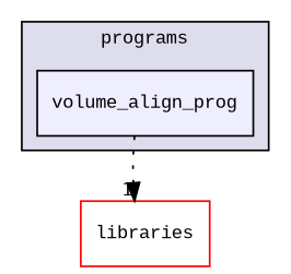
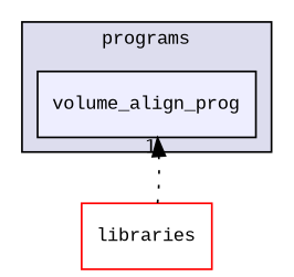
  digraph {
    compound=true
    fontname="Liberation Mono"
    node [fontname="Liberation Mono" fontsize=10 shape=box style=filled]
    n1 [fillcolor="#eeeeff" label=volume_align_prog pencolor=black]
    n2 [color=red fillcolor=white label=libraries]
    subgraph cluster_1 {
      bgcolor="#ddddee"
      fontsize=10
      label=programs
      pencolor=black
      n1
    }
-   n1 -> n2 [headlabel=1 labeldistance=1.5 labelfontname=Helvetica labelfontsize=10 style=dotted fontname="Liberation Mono"]
+   n2 -> n1 [headlabel=1 labeldistance=1.5 labelfontname=Helvetica labelfontsize=10 style=dotted fontname="Liberation Mono"]
  }
